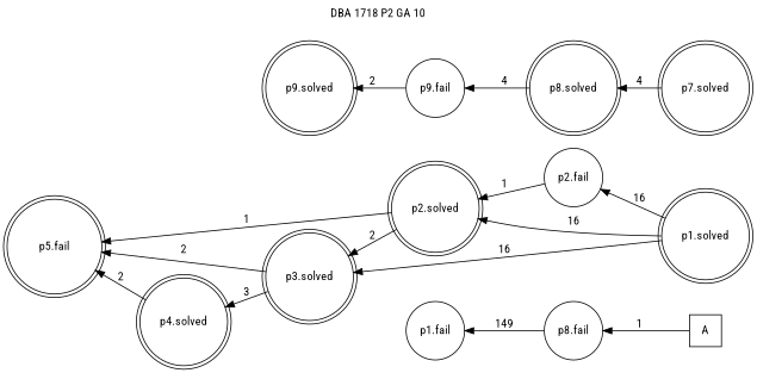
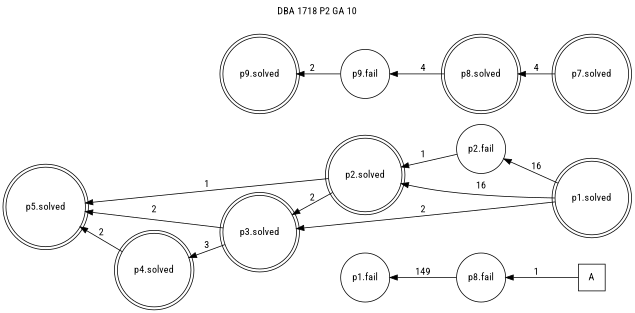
  digraph {
    fontname="Roboto Condensed"
    label=" DBA 1718 P2 GA 10 "
    labelloc=tl
    rankdir=RL
    node [fontname="Roboto Condensed" shape=doublecircle]
    edge [fontname="Roboto Condensed"]
    n1 [label=A shape=square]
    n2 [label="p8.fail" shape=circle]
    n3 [label="p1.fail" shape=circle]
    n4 [label="p1.solved"]
    n5 [label="p2.fail" shape=circle]
    n6 [label="p2.solved"]
    n7 [label="p3.solved"]
-   n8 [label="p5.fail"]
+   n8 [label="p5.solved"]
    n9 [label="p4.solved"]
    n10 [label="p7.solved"]
    n11 [label="p8.solved"]
    n12 [label="p9.fail" shape=circle]
    n13 [label="p9.solved"]
    n1 -> n2 [label=1]
    n2 -> n3 [label=149]
    n4 -> n5 [label=16]
    n4 -> n6 [label=16]
-   n4 -> n7 [label=16]
+   n4 -> n7 [label=2]
    n5 -> n6 [label=1]
    n6 -> n7 [label=2]
    n6 -> n8 [label=1]
    n7 -> n8 [label=2]
    n7 -> n9 [label=3]
    n9 -> n8 [label=2]
    n10 -> n11 [label=4]
    n11 -> n12 [label=4]
    n12 -> n13 [label=2]
  }
